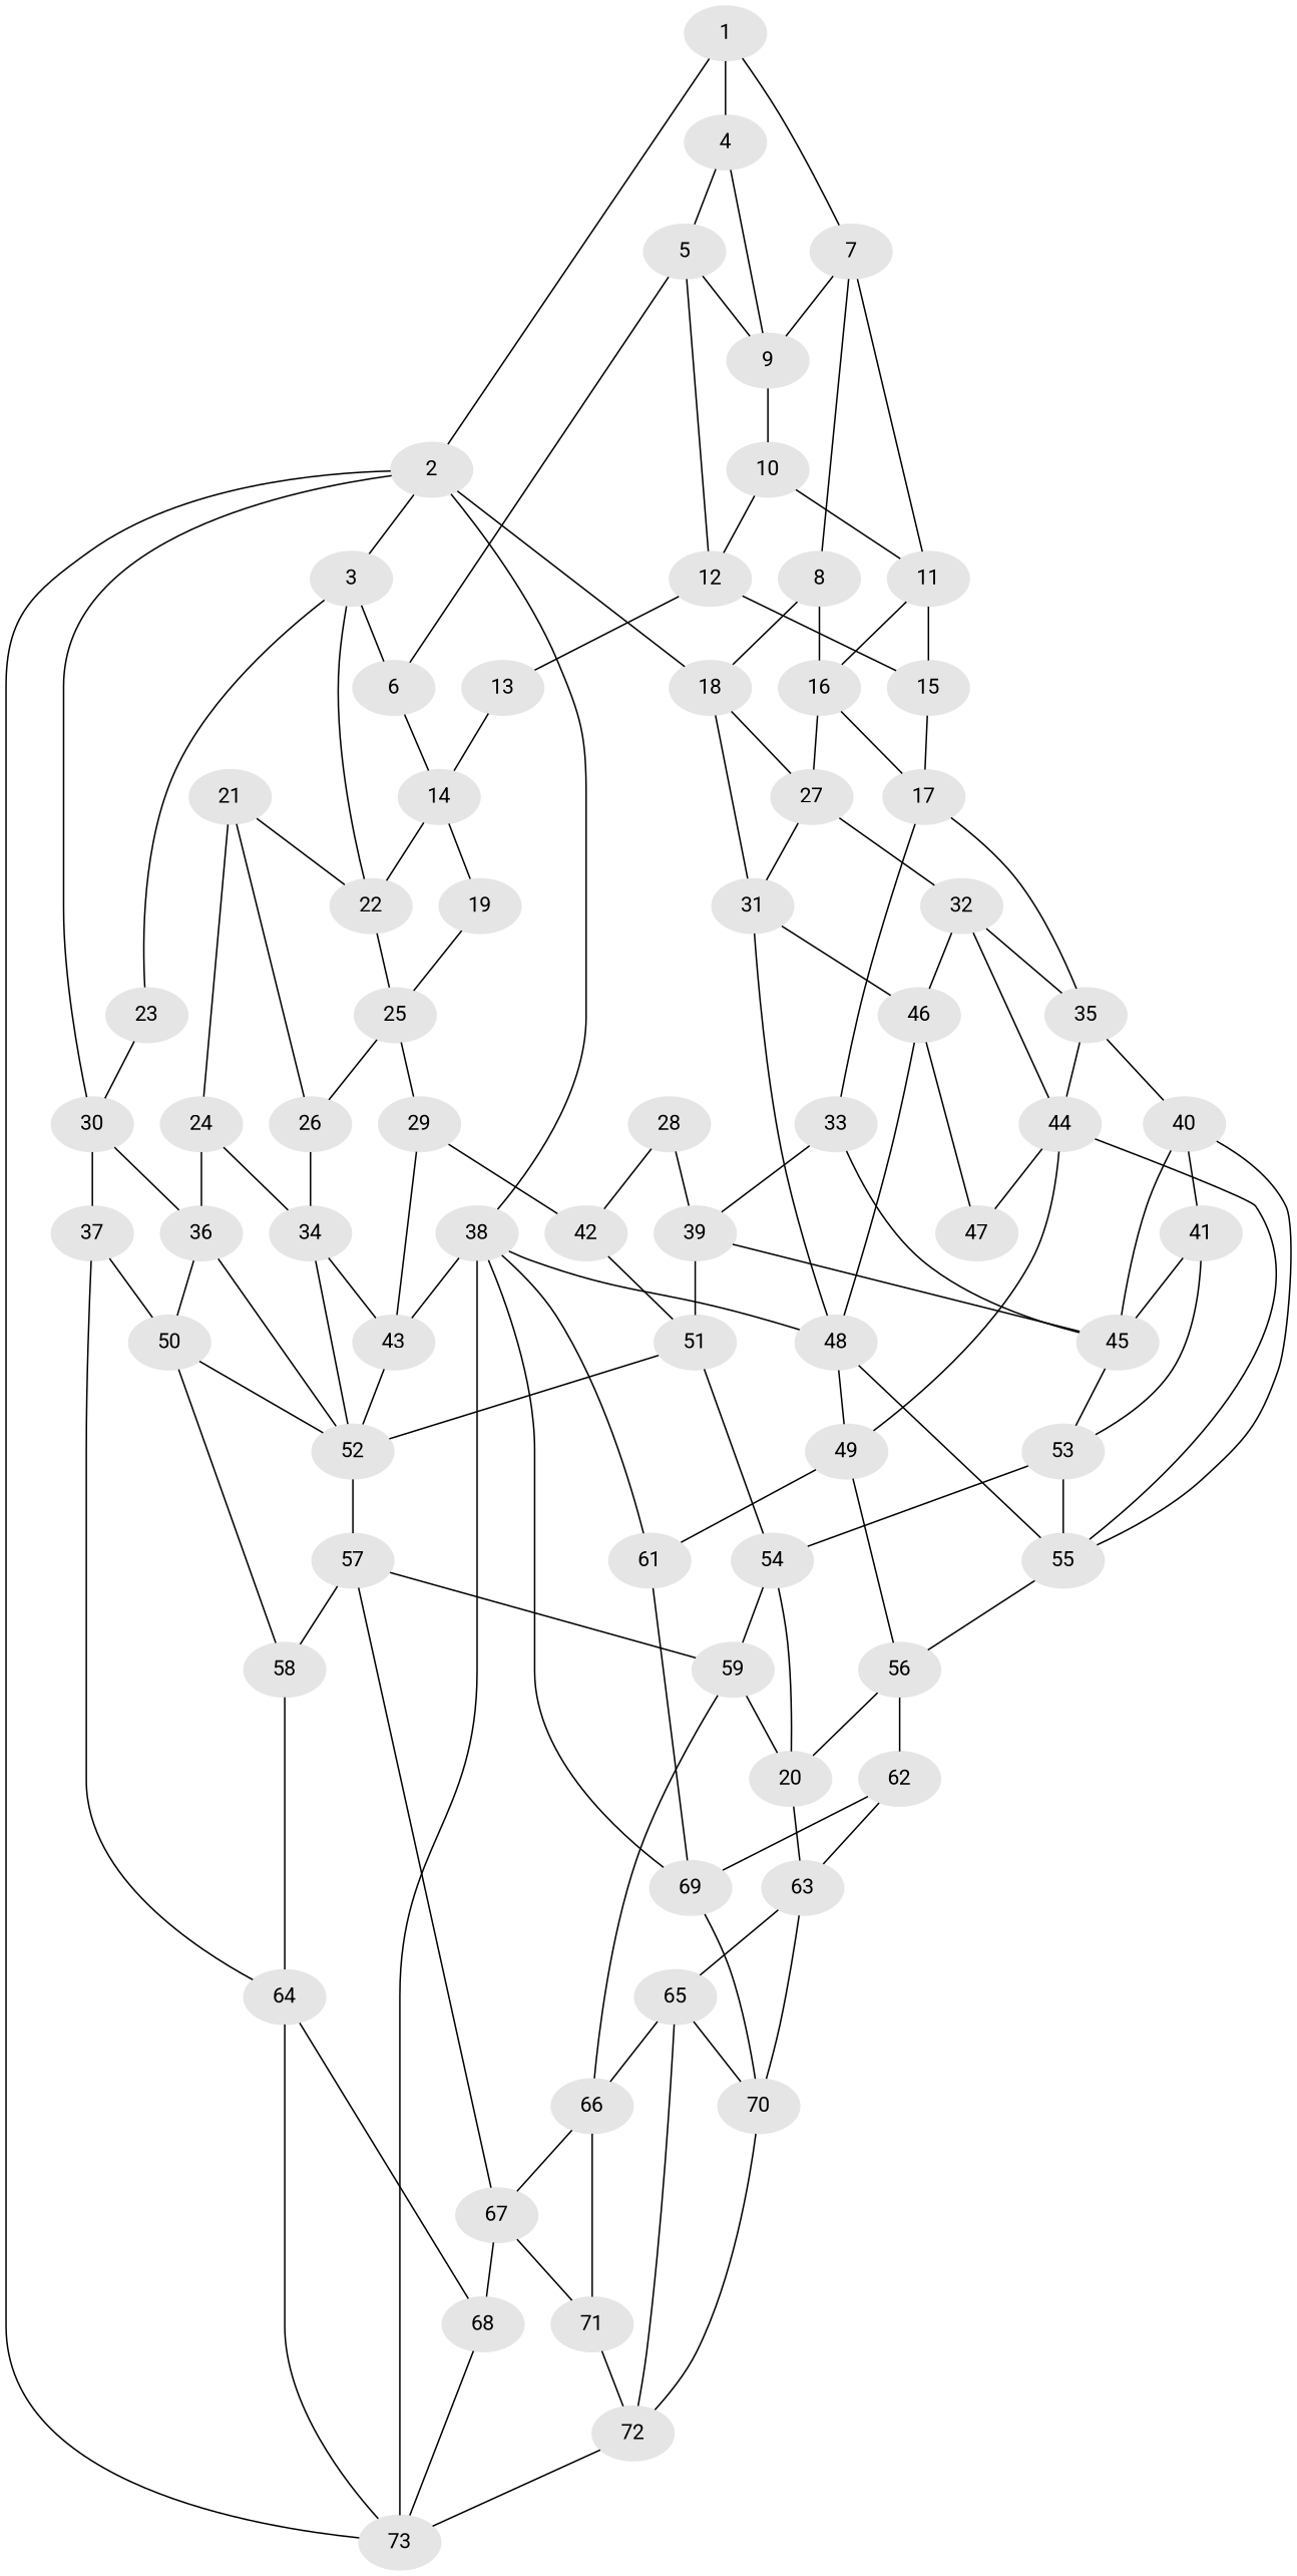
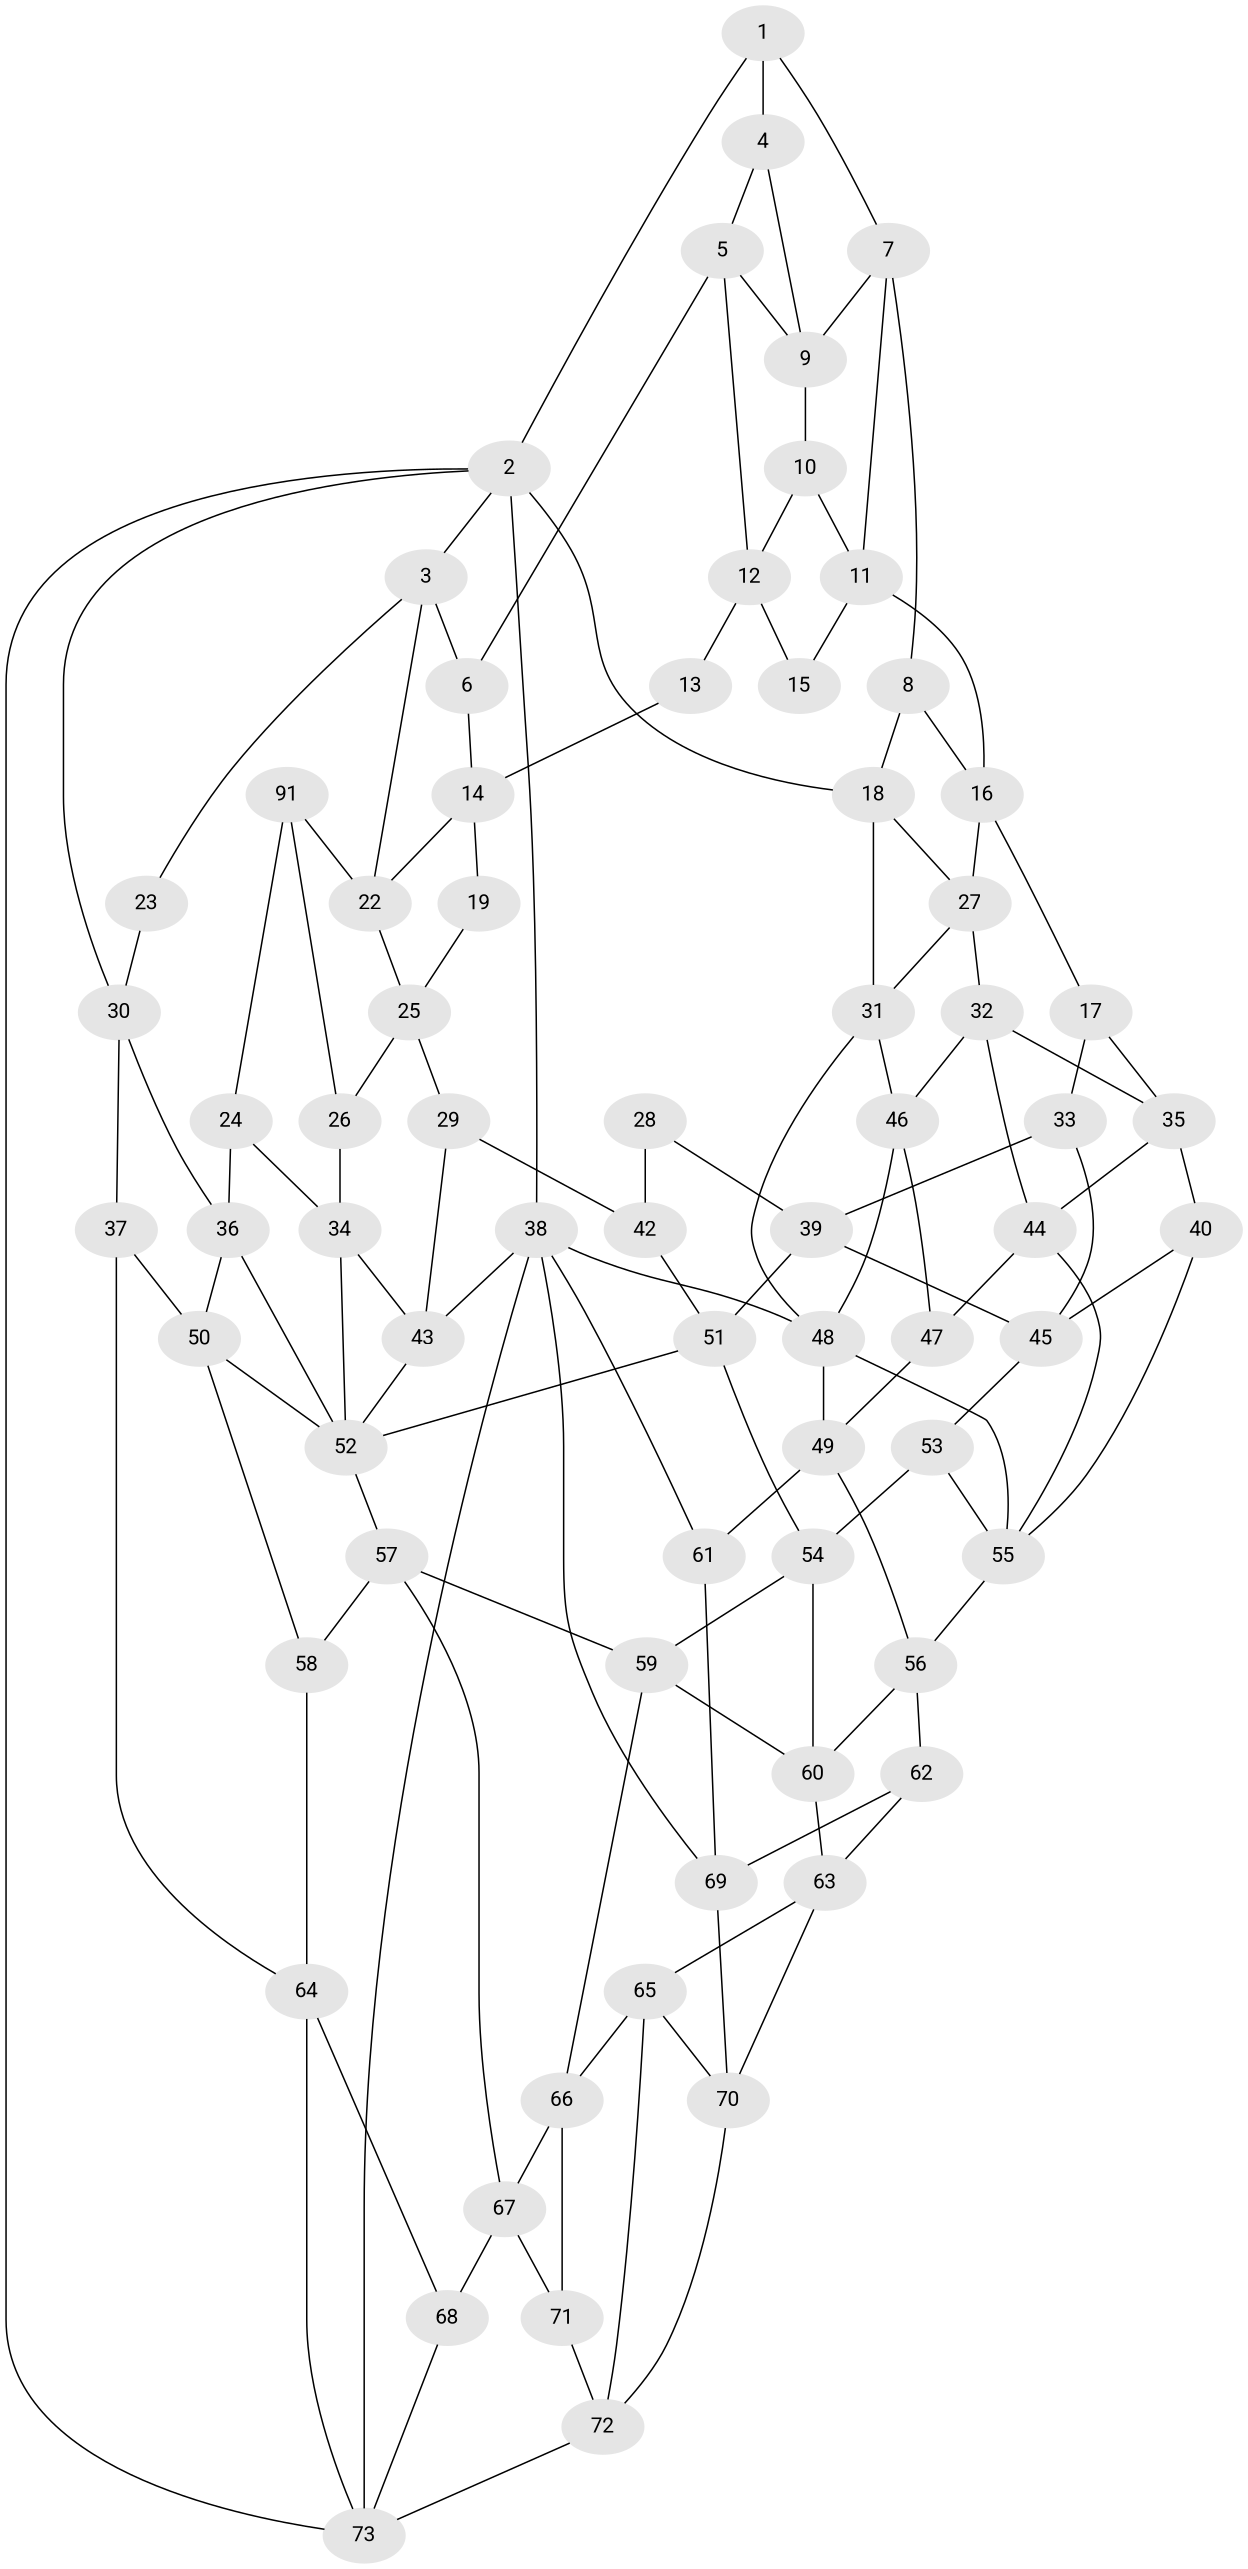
  graph {
    fontname=Roboto
    node [color=gray90 fontname=Roboto style=filled]
    edge [fontname=Roboto weight=1.0]
    1
    2
    4
    7
    3
    18
    30
    38
    73
    5
    9
    8
    11
    6
    22
    23
    27
    31
    36
    37
    43
    48
    61
    69
    14
    25
    12
    10
    15
    13
    19
    16
    17
    33
    35
    32
    39
    45
    44
    40
    46
    26
    29
    28
    42
-   21
+   21 [label=91]
    24
    34
    52
    50
    51
    64
    47
    55
    49
    53
    57
-   41
    58
    68
    70
    54
    56
-   60 [label=20]
+   60
    62
    59
    67
    66
    63
    71
    65
    72
    1 -- 2
    1 -- 4
    1 -- 7
    2 -- 3
    2 -- 18
    2 -- 30
    2 -- 38
    2 -- 73
    4 -- 5
    4 -- 9
    7 -- 9
    7 -- 8
    7 -- 11
    3 -- 6
    3 -- 22
    3 -- 23
    18 -- 27
    18 -- 31
    30 -- 36
    30 -- 37
    38 -- 73
    38 -- 43
    38 -- 48
    38 -- 61
    38 -- 69
    5 -- 9
    5 -- 6
    5 -- 12
    9 -- 10
    8 -- 18
    8 -- 16
    11 -- 15
    11 -- 16
    6 -- 14
    22 -- 25
    23 -- 30
    27 -- 31
    27 -- 32
    31 -- 48
    31 -- 46
    36 -- 52
    36 -- 50
    37 -- 50
    37 -- 64
    43 -- 52
    48 -- 55
    48 -- 49
    61 -- 69
    69 -- 70
    14 -- 22
    14 -- 19
    25 -- 26
    25 -- 29
    12 -- 15
    12 -- 13
    10 -- 11
    10 -- 12
-   15 -- 17
    13 -- 14
    19 -- 25
    16 -- 27
    16 -- 17
    17 -- 33
    17 -- 35
    33 -- 39
    33 -- 45
    35 -- 44
    35 -- 40
    32 -- 35
    32 -- 44
    32 -- 46
    39 -- 45
    39 -- 51
    45 -- 53
    44 -- 47
    44 -- 55
    40 -- 45
    40 -- 55
-   40 -- 41
    46 -- 48
    46 -- 47
    26 -- 34
    29 -- 43
    29 -- 42
    28 -- 39
    28 -- 42
    42 -- 51
    21 -- 22
    21 -- 26
    21 -- 24
    24 -- 36
    24 -- 34
    34 -- 43
    34 -- 52
    52 -- 57
    50 -- 52
    50 -- 58
    51 -- 52
    51 -- 54 [weight=2.0]
    64 -- 73
    64 -- 68
-   44 -- 49
+   47 -- 49
    55 -- 56
    49 -- 61
    49 -- 56
    53 -- 55 [weight=2.0]
    53 -- 54 [weight=2.0]
    57 -- 58
    57 -- 59
    57 -- 67
-   41 -- 45 [weight=2.0]
-   41 -- 53
    58 -- 64
    68 -- 73
    70 -- 72
    54 -- 60
    54 -- 59
    56 -- 60
    56 -- 62
    60 -- 63
    62 -- 69
    62 -- 63
    59 -- 60
    59 -- 66
    67 -- 68
    67 -- 71
    66 -- 67
    66 -- 71
    63 -- 70
    63 -- 65
    71 -- 72
    65 -- 70
    65 -- 66
    65 -- 72
    72 -- 73
  }
